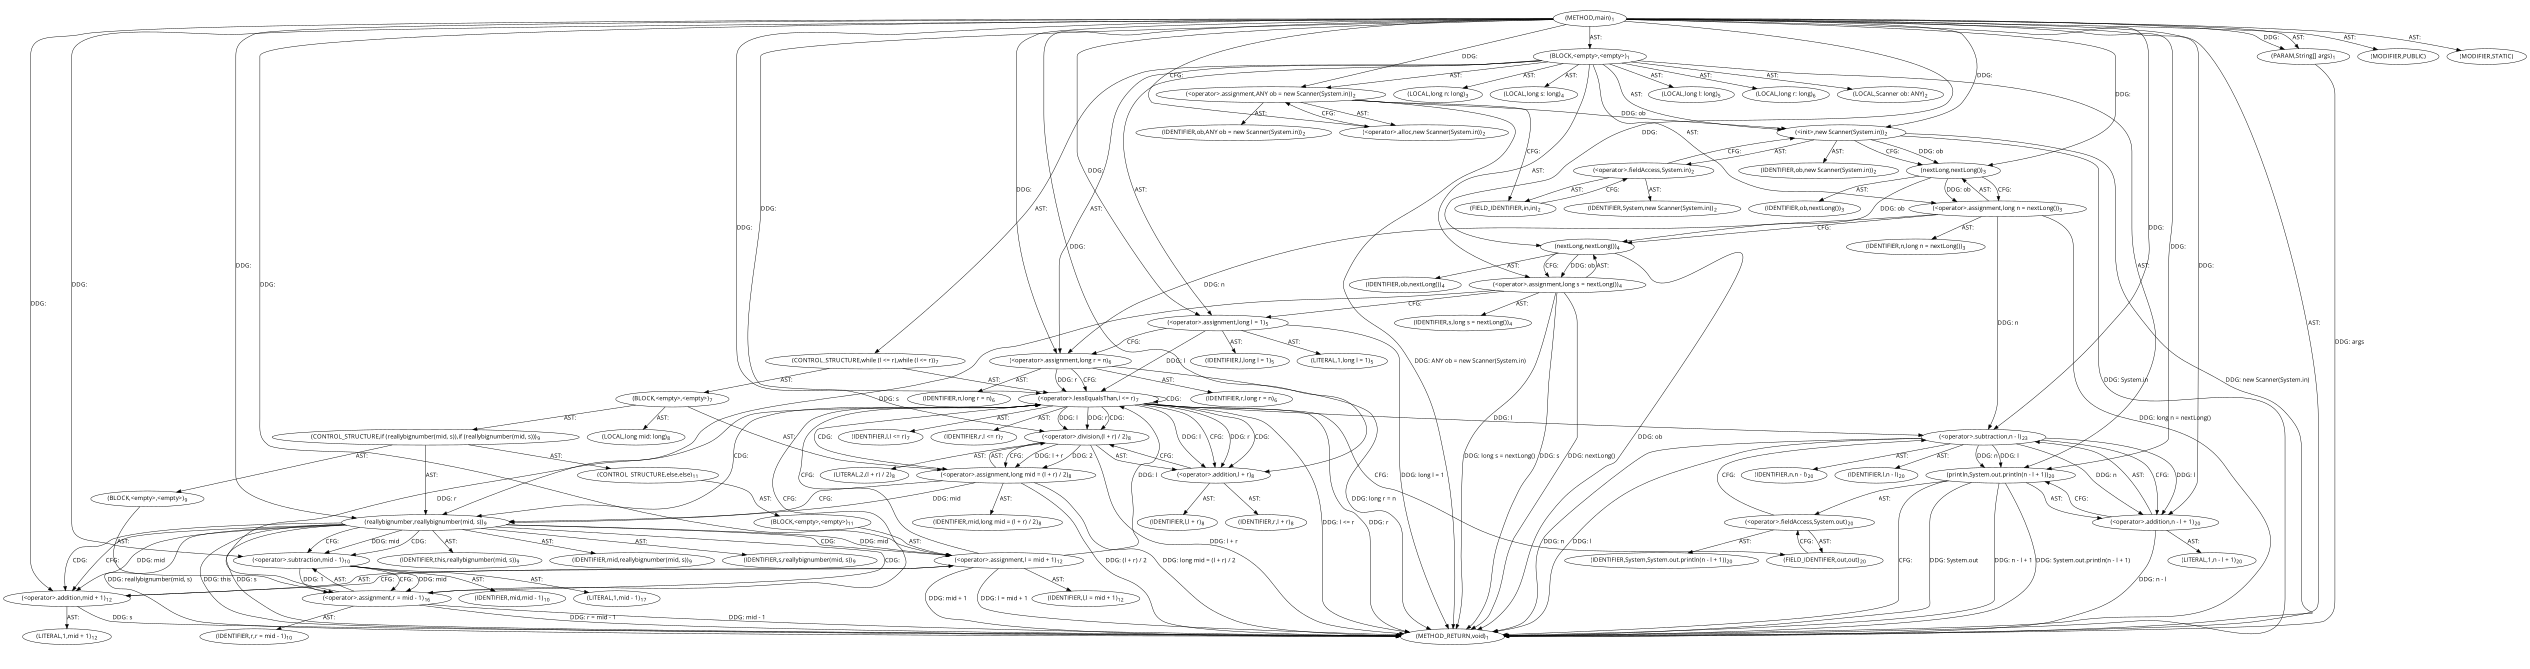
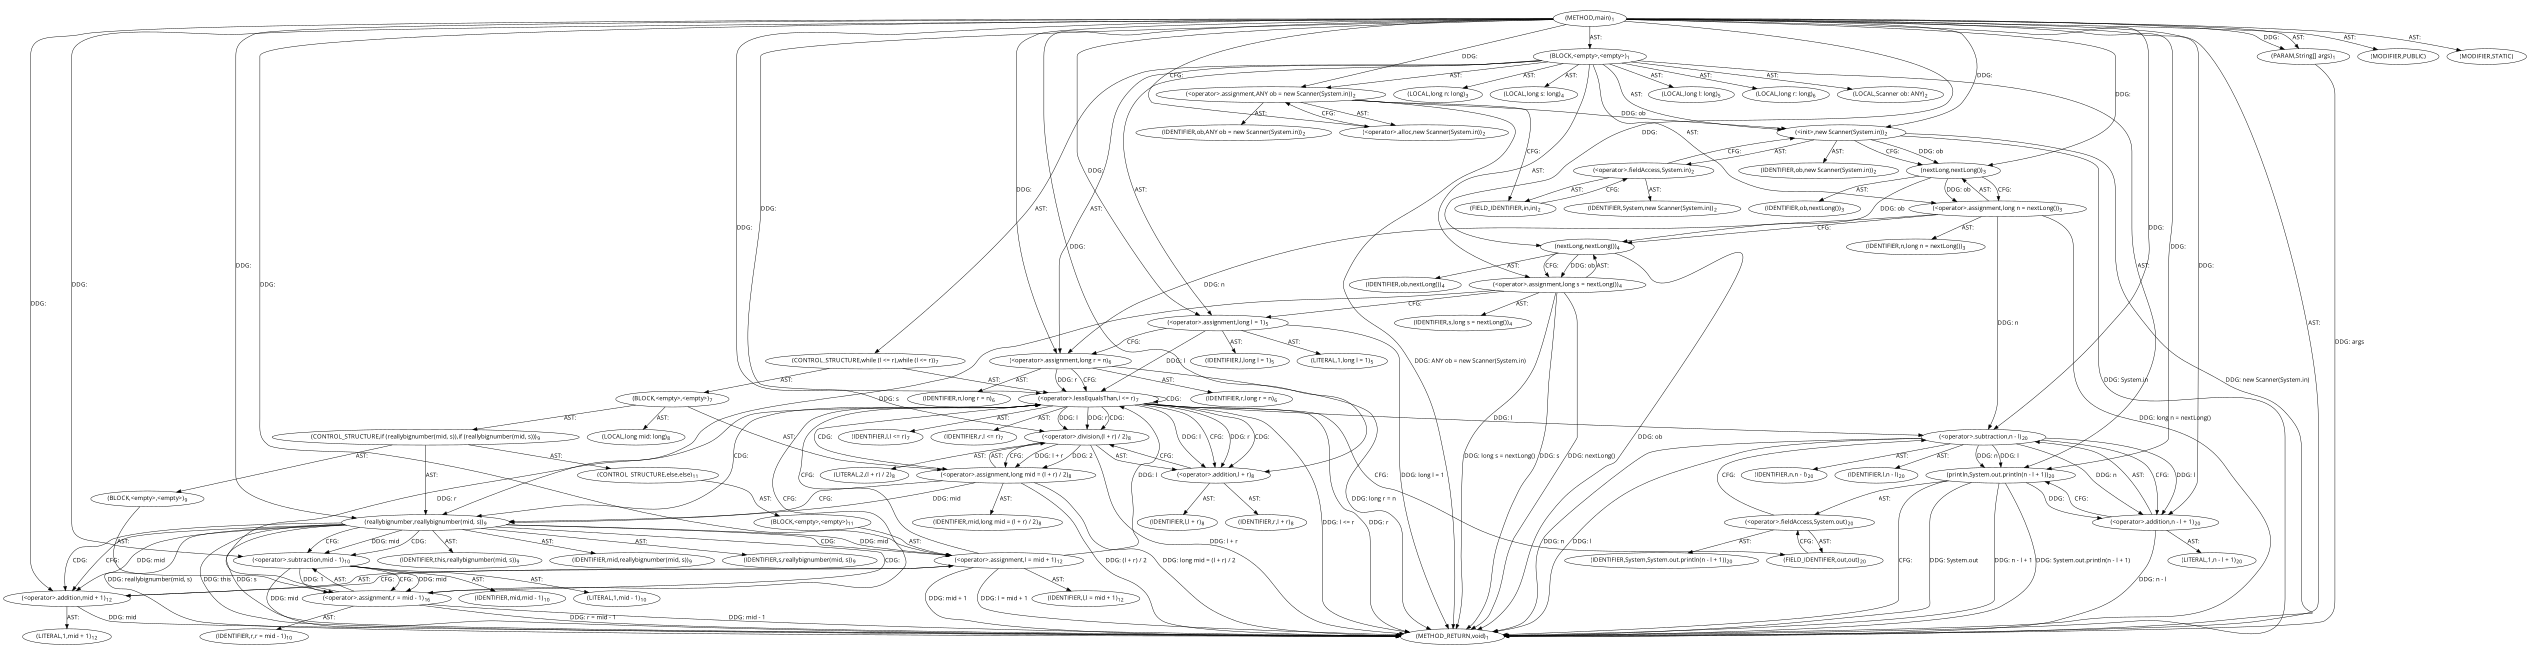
  digraph {
    fontname="Open Sans"
    node [fontname="Open Sans"]
    edge [fontname="Open Sans"]
    n1 [label=<(METHOD,main)<SUB>1</SUB>>]
    n2 [label=<(PARAM,String[] args)<SUB>1</SUB>>]
    n3 [label=<(BLOCK,&lt;empty&gt;,&lt;empty&gt;)<SUB>1</SUB>>]
    n4 [label=<(&lt;operator&gt;.assignment,ANY ob = new Scanner(System.in))<SUB>2</SUB>>]
    n5 [label=<(&lt;operator&gt;.alloc,new Scanner(System.in))<SUB>2</SUB>>]
    n6 [label=<(&lt;init&gt;,new Scanner(System.in))<SUB>2</SUB>>]
    n7 [label=<(nextLong,nextLong())<SUB>3</SUB>>]
    n8 [label=<(nextLong,nextLong())<SUB>4</SUB>>]
    n9 [label=<(&lt;operator&gt;.assignment,long l = 1)<SUB>5</SUB>>]
    n10 [label=<(&lt;operator&gt;.assignment,long r = n)<SUB>6</SUB>>]
    n11 [label=<(&lt;operator&gt;.lessEqualsThan,l &lt;= r)<SUB>7</SUB>>]
    n12 [label=<(&lt;operator&gt;.division,(l + r) / 2)<SUB>8</SUB>>]
    n13 [label=<(&lt;operator&gt;.addition,l + r)<SUB>8</SUB>>]
    n14 [label=<(reallybignumber,reallybignumber(mid, s))<SUB>9</SUB>>]
    n15 [label=<(&lt;operator&gt;.subtraction,mid - 1)<SUB>10</SUB>>]
    n16 [label=<(&lt;operator&gt;.assignment,l = mid + 1)<SUB>12</SUB>>]
    n17 [label=<(&lt;operator&gt;.addition,mid + 1)<SUB>12</SUB>>]
    n18 [label=<(println,System.out.println(n - l + 1))<SUB>20</SUB>>]
    n19 [label=<(&lt;operator&gt;.addition,n - l + 1)<SUB>20</SUB>>]
-   n20 [label=<(&lt;operator&gt;.subtraction,n - l)<SUB>23</SUB>>]
+   n20 [label=<(&lt;operator&gt;.subtraction,n - l)<SUB>20</SUB>>]
    n21 [label=<(MODIFIER,PUBLIC)>]
    n22 [label=<(MODIFIER,STATIC)>]
    n23 [label=<(METHOD_RETURN,void)<SUB>1</SUB>>]
    n24 [label=<(LOCAL,Scanner ob: ANY)<SUB>2</SUB>>]
    n25 [label=<(LOCAL,long n: long)<SUB>3</SUB>>]
    n26 [label=<(&lt;operator&gt;.assignment,long n = nextLong())<SUB>3</SUB>>]
    n27 [label=<(LOCAL,long s: long)<SUB>4</SUB>>]
    n28 [label=<(&lt;operator&gt;.assignment,long s = nextLong())<SUB>4</SUB>>]
    n29 [label=<(LOCAL,long l: long)<SUB>5</SUB>>]
    n30 [label=<(LOCAL,long r: long)<SUB>6</SUB>>]
    n31 [label=<(CONTROL_STRUCTURE,while (l &lt;= r),while (l &lt;= r))<SUB>7</SUB>>]
    n32 [label=<(IDENTIFIER,ob,ANY ob = new Scanner(System.in))<SUB>2</SUB>>]
    n33 [label=<(FIELD_IDENTIFIER,in,in)<SUB>2</SUB>>]
    n34 [label=<(IDENTIFIER,ob,new Scanner(System.in))<SUB>2</SUB>>]
    n35 [label=<(&lt;operator&gt;.fieldAccess,System.in)<SUB>2</SUB>>]
    n36 [label=<(IDENTIFIER,ob,nextLong())<SUB>3</SUB>>]
    n37 [label=<(IDENTIFIER,ob,nextLong())<SUB>4</SUB>>]
    n38 [label=<(IDENTIFIER,l,long l = 1)<SUB>5</SUB>>]
    n39 [label=<(LITERAL,1,long l = 1)<SUB>5</SUB>>]
    n40 [label=<(IDENTIFIER,r,long r = n)<SUB>6</SUB>>]
    n41 [label=<(IDENTIFIER,n,long r = n)<SUB>6</SUB>>]
    n42 [label=<(IDENTIFIER,l,l &lt;= r)<SUB>7</SUB>>]
    n43 [label=<(IDENTIFIER,r,l &lt;= r)<SUB>7</SUB>>]
    n44 [label=<(&lt;operator&gt;.assignment,long mid = (l + r) / 2)<SUB>8</SUB>>]
    n45 [label=<(FIELD_IDENTIFIER,out,out)<SUB>20</SUB>>]
    n46 [label=<(LITERAL,2,(l + r) / 2)<SUB>8</SUB>>]
    n47 [label=<(IDENTIFIER,l,l + r)<SUB>8</SUB>>]
    n48 [label=<(IDENTIFIER,r,l + r)<SUB>8</SUB>>]
    n49 [label=<(IDENTIFIER,this,reallybignumber(mid, s))<SUB>9</SUB>>]
    n50 [label=<(IDENTIFIER,mid,reallybignumber(mid, s))<SUB>9</SUB>>]
    n51 [label=<(IDENTIFIER,s,reallybignumber(mid, s))<SUB>9</SUB>>]
    n52 [label=<(&lt;operator&gt;.assignment,r = mid - 1)<SUB>16</SUB>>]
    n53 [label=<(IDENTIFIER,mid,mid - 1)<SUB>10</SUB>>]
-   n54 [label=<(LITERAL,1,mid - 1)<SUB>17</SUB>>]
+   n54 [label=<(LITERAL,1,mid - 1)<SUB>10</SUB>>]
    n55 [label=<(IDENTIFIER,l,l = mid + 1)<SUB>12</SUB>>]
    n56 [label=<(LITERAL,1,mid + 1)<SUB>12</SUB>>]
    n57 [label=<(&lt;operator&gt;.fieldAccess,System.out)<SUB>20</SUB>>]
    n58 [label=<(LITERAL,1,n - l + 1)<SUB>20</SUB>>]
    n59 [label=<(IDENTIFIER,n,n - l)<SUB>20</SUB>>]
    n60 [label=<(IDENTIFIER,l,n - l)<SUB>20</SUB>>]
    n61 [label=<(IDENTIFIER,n,long n = nextLong())<SUB>3</SUB>>]
    n62 [label=<(IDENTIFIER,s,long s = nextLong())<SUB>4</SUB>>]
    n63 [label=<(BLOCK,&lt;empty&gt;,&lt;empty&gt;)<SUB>7</SUB>>]
    n64 [label=<(IDENTIFIER,System,new Scanner(System.in))<SUB>2</SUB>>]
    n65 [label=<(LOCAL,long mid: long)<SUB>8</SUB>>]
    n66 [label=<(CONTROL_STRUCTURE,if (reallybignumber(mid, s)),if (reallybignumber(mid, s)))<SUB>9</SUB>>]
    n67 [label=<(IDENTIFIER,mid,long mid = (l + r) / 2)<SUB>8</SUB>>]
    n68 [label=<(BLOCK,&lt;empty&gt;,&lt;empty&gt;)<SUB>9</SUB>>]
    n69 [label=<(CONTROL_STRUCTURE,else,else)<SUB>11</SUB>>]
    n70 [label=<(BLOCK,&lt;empty&gt;,&lt;empty&gt;)<SUB>11</SUB>>]
    n71 [label=<(IDENTIFIER,r,r = mid - 1)<SUB>10</SUB>>]
    n72 [label=<(IDENTIFIER,System,System.out.println(n - l + 1))<SUB>20</SUB>>]
    n1 -> n2 [label="AST: "]
    n1 -> n2 [label="DDG: "]
    n1 -> n3 [label="AST: "]
    n1 -> n4 [label="DDG: "]
    n1 -> n5 [label="CFG: "]
    n1 -> n6 [label="DDG: "]
    n1 -> n7 [label="DDG: "]
    n1 -> n8 [label="DDG: "]
    n1 -> n9 [label="DDG: "]
    n1 -> n10 [label="DDG: "]
    n1 -> n11 [label="DDG: "]
    n1 -> n12 [label="DDG: "]
    n1 -> n13 [label="DDG: "]
    n1 -> n14 [label="DDG: "]
    n1 -> n15 [label="DDG: "]
    n1 -> n16 [label="DDG: "]
    n1 -> n17 [label="DDG: "]
    n1 -> n18 [label="DDG: "]
    n1 -> n19 [label="DDG: "]
    n1 -> n20 [label="DDG: "]
    n1 -> n21 [label="AST: "]
    n1 -> n22 [label="AST: "]
    n1 -> n23 [label="AST: "]
    n2 -> n23 [label="DDG: args"]
    n3 -> n4 [label="AST: "]
    n3 -> n6 [label="AST: "]
    n3 -> n9 [label="AST: "]
    n3 -> n10 [label="AST: "]
    n3 -> n18 [label="AST: "]
    n3 -> n24 [label="AST: "]
    n3 -> n25 [label="AST: "]
    n3 -> n26 [label="AST: "]
    n3 -> n27 [label="AST: "]
    n3 -> n28 [label="AST: "]
    n3 -> n29 [label="AST: "]
    n3 -> n30 [label="AST: "]
    n3 -> n31 [label="AST: "]
    n4 -> n5 [label="AST: "]
    n4 -> n6 [label="DDG: ob"]
    n4 -> n23 [label="DDG: ANY ob = new Scanner(System.in)"]
    n4 -> n32 [label="AST: "]
    n4 -> n33 [label="CFG: "]
    n5 -> n4 [label="CFG: "]
    n6 -> n7 [label="CFG: "]
    n6 -> n7 [label="DDG: ob"]
    n6 -> n23 [label="DDG: System.in"]
    n6 -> n23 [label="DDG: new Scanner(System.in)"]
    n6 -> n34 [label="AST: "]
    n6 -> n35 [label="AST: "]
    n7 -> n8 [label="DDG: ob"]
    n7 -> n26 [label="CFG: "]
    n7 -> n26 [label="DDG: ob"]
    n7 -> n36 [label="AST: "]
    n8 -> n23 [label="DDG: ob"]
    n8 -> n28 [label="CFG: "]
    n8 -> n28 [label="DDG: ob"]
    n8 -> n37 [label="AST: "]
    n9 -> n10 [label="CFG: "]
    n9 -> n11 [label="DDG: l"]
    n9 -> n23 [label="DDG: long l = 1"]
    n9 -> n38 [label="AST: "]
    n9 -> n39 [label="AST: "]
    n10 -> n11 [label="CFG: "]
    n10 -> n11 [label="DDG: r"]
    n10 -> n23 [label="DDG: long r = n"]
    n10 -> n40 [label="AST: "]
    n10 -> n41 [label="AST: "]
    n11 -> n11 [label="CDG: "]
    n11 -> n12 [label="DDG: l"]
    n11 -> n12 [label="DDG: r"]
    n11 -> n12 [label="CDG: "]
    n11 -> n13 [label="CFG: "]
    n11 -> n13 [label="DDG: l"]
    n11 -> n13 [label="DDG: r"]
    n11 -> n13 [label="CDG: "]
    n11 -> n14 [label="CDG: "]
    n11 -> n20 [label="DDG: l"]
    n11 -> n23 [label="DDG: r"]
    n11 -> n23 [label="DDG: l &lt;= r"]
    n11 -> n42 [label="AST: "]
    n11 -> n43 [label="AST: "]
    n11 -> n44 [label="CDG: "]
    n11 -> n45 [label="CFG: "]
    n12 -> n13 [label="AST: "]
    n12 -> n23 [label="DDG: l + r"]
    n12 -> n44 [label="CFG: "]
    n12 -> n44 [label="DDG: l + r"]
    n12 -> n44 [label="DDG: 2"]
    n12 -> n46 [label="AST: "]
    n13 -> n12 [label="CFG: "]
    n13 -> n47 [label="AST: "]
    n13 -> n48 [label="AST: "]
    n14 -> n15 [label="CFG: "]
    n14 -> n15 [label="DDG: mid"]
    n14 -> n15 [label="CDG: "]
    n14 -> n16 [label="DDG: mid"]
    n14 -> n16 [label="CDG: "]
    n14 -> n17 [label="CFG: "]
    n14 -> n17 [label="DDG: mid"]
    n14 -> n17 [label="CDG: "]
    n14 -> n23 [label="DDG: s"]
    n14 -> n23 [label="DDG: reallybignumber(mid, s)"]
    n14 -> n23 [label="DDG: this"]
    n14 -> n49 [label="AST: "]
    n14 -> n50 [label="AST: "]
    n14 -> n51 [label="AST: "]
    n14 -> n52 [label="CDG: "]
+   n15 -> n23 [label="DDG: mid"]
    n15 -> n52 [label="CFG: "]
    n15 -> n52 [label="DDG: mid"]
    n15 -> n52 [label="DDG: 1"]
    n15 -> n53 [label="AST: "]
    n15 -> n54 [label="AST: "]
    n16 -> n11 [label="CFG: "]
    n16 -> n11 [label="DDG: l"]
    n16 -> n17 [label="AST: "]
    n16 -> n23 [label="DDG: mid + 1"]
    n16 -> n23 [label="DDG: l = mid + 1"]
    n16 -> n55 [label="AST: "]
    n17 -> n16 [label="CFG: "]
-   n17 -> n23 [label="DDG: s"]
+   n17 -> n23 [label="DDG: mid"]
    n17 -> n56 [label="AST: "]
-   n18 -> n19 [label="AST: "]
+   n18 -> n19 [label="DDG: "]
    n18 -> n23 [label="CFG: "]
    n18 -> n23 [label="DDG: System.out"]
    n18 -> n23 [label="DDG: n - l + 1"]
    n18 -> n23 [label="DDG: System.out.println(n - l + 1)"]
    n18 -> n57 [label="AST: "]
    n19 -> n18 [label="CFG: "]
    n19 -> n20 [label="AST: "]
    n19 -> n23 [label="DDG: n - l"]
    n19 -> n58 [label="AST: "]
    n20 -> n18 [label="DDG: n"]
    n20 -> n18 [label="DDG: l"]
    n20 -> n19 [label="CFG: "]
    n20 -> n19 [label="DDG: n"]
    n20 -> n19 [label="DDG: l"]
    n20 -> n23 [label="DDG: n"]
    n20 -> n23 [label="DDG: l"]
    n20 -> n59 [label="AST: "]
    n20 -> n60 [label="AST: "]
    n26 -> n7 [label="AST: "]
    n26 -> n8 [label="CFG: "]
    n26 -> n10 [label="DDG: n"]
    n26 -> n20 [label="DDG: n"]
    n26 -> n23 [label="DDG: long n = nextLong()"]
    n26 -> n61 [label="AST: "]
    n28 -> n8 [label="AST: "]
    n28 -> n9 [label="CFG: "]
    n28 -> n14 [label="DDG: s"]
    n28 -> n23 [label="DDG: s"]
    n28 -> n23 [label="DDG: nextLong()"]
    n28 -> n23 [label="DDG: long s = nextLong()"]
    n28 -> n62 [label="AST: "]
    n31 -> n11 [label="AST: "]
    n31 -> n63 [label="AST: "]
    n33 -> n35 [label="CFG: "]
    n35 -> n6 [label="CFG: "]
    n35 -> n33 [label="AST: "]
    n35 -> n64 [label="AST: "]
    n44 -> n12 [label="AST: "]
    n44 -> n14 [label="CFG: "]
    n44 -> n14 [label="DDG: mid"]
    n44 -> n23 [label="DDG: (l + r) / 2"]
    n44 -> n23 [label="DDG: long mid = (l + r) / 2"]
    n44 -> n67 [label="AST: "]
    n45 -> n57 [label="CFG: "]
    n52 -> n11 [label="CFG: "]
    n52 -> n11 [label="DDG: r"]
    n52 -> n15 [label="AST: "]
    n52 -> n23 [label="DDG: mid - 1"]
    n52 -> n23 [label="DDG: r = mid - 1"]
    n52 -> n71 [label="AST: "]
    n57 -> n20 [label="CFG: "]
    n57 -> n45 [label="AST: "]
    n57 -> n72 [label="AST: "]
    n63 -> n44 [label="AST: "]
    n63 -> n65 [label="AST: "]
    n63 -> n66 [label="AST: "]
    n66 -> n14 [label="AST: "]
    n66 -> n68 [label="AST: "]
    n66 -> n69 [label="AST: "]
    n68 -> n52 [label="AST: "]
    n69 -> n70 [label="AST: "]
    n70 -> n16 [label="AST: "]
  }
